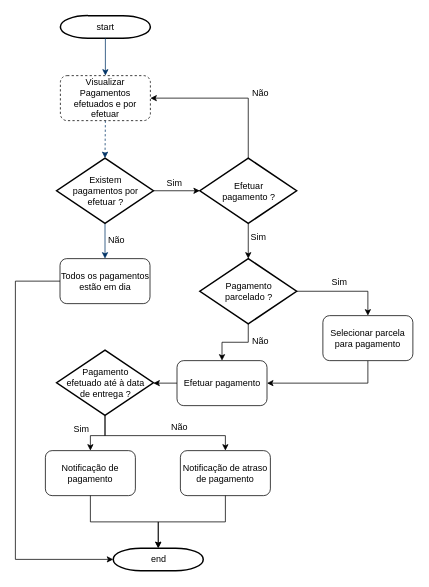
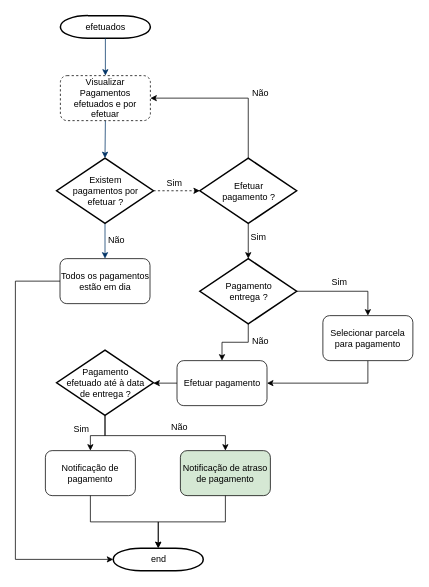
  <mxCell id="0" />
  <mxCell id="1" parent="0" />
- <mxCell id="2" value="start" style="shape=mxgraph.flowchart.terminator;strokeWidth=2;gradientColor=none;gradientDirection=north;fontStyle=0;html=1;" parent="1" vertex="1"><mxGeometry x="80" y="20" width="120" height="30" as="geometry" /></mxCell>
+ <mxCell id="2" value="efetuados" style="shape=mxgraph.flowchart.terminator;strokeWidth=2;gradientColor=none;gradientDirection=north;fontStyle=0;html=1;" parent="1" vertex="1"><mxGeometry x="80" y="20" width="120" height="30" as="geometry" /></mxCell>
  <mxCell id="3" style="fontStyle=1;strokeColor=#003366;strokeWidth=1;html=1;entryX=0.5;entryY=0;entryDx=0;entryDy=0;" parent="1" source="2" target="8" edge="1"><mxGeometry relative="1" as="geometry"><mxPoint x="140" y="90" as="targetPoint" /></mxGeometry></mxCell>
- <mxCell id="4" style="fontStyle=1;strokeColor=#003366;strokeWidth=1;html=1;exitX=0.5;exitY=1;exitDx=0;exitDy=0;entryX=0.5;entryY=0;entryDx=0;entryDy=0;entryPerimeter=0;dashed=1;" parent="1" source="8" target="9" edge="1"><mxGeometry relative="1" as="geometry"><mxPoint x="140" y="170" as="sourcePoint" /><mxPoint x="140" y="210" as="targetPoint" /></mxGeometry></mxCell>
+ <mxCell id="4" style="fontStyle=1;strokeColor=#003366;strokeWidth=1;html=1;exitX=0.5;exitY=1;exitDx=0;exitDy=0;entryX=0.5;entryY=0;entryDx=0;entryDy=0;entryPerimeter=0;" parent="1" source="8" target="9" edge="1"><mxGeometry relative="1" as="geometry"><mxPoint x="140" y="170" as="sourcePoint" /><mxPoint x="140" y="210" as="targetPoint" /></mxGeometry></mxCell>
  <mxCell id="5" style="entryX=0.5;entryY=0;fontStyle=1;strokeColor=#003366;strokeWidth=1;html=1;exitX=0.5;exitY=1;exitDx=0;exitDy=0;exitPerimeter=0;entryDx=0;entryDy=0;" parent="1" source="9" target="17" edge="1"><mxGeometry relative="1" as="geometry"><mxPoint x="140" y="320" as="sourcePoint" /><mxPoint x="140" y="340" as="targetPoint" /></mxGeometry></mxCell>
  <mxCell id="6" value="Não" style="text;fontStyle=0;html=1;strokeColor=none;gradientColor=none;fillColor=none;strokeWidth=2;" parent="1" vertex="1"><mxGeometry x="142" y="305" width="40" height="26" as="geometry" /></mxCell>
  <mxCell id="7" value="end" style="shape=mxgraph.flowchart.terminator;strokeWidth=2;gradientColor=none;gradientDirection=north;fontStyle=0;html=1;" parent="1" vertex="1"><mxGeometry x="150.5" y="730" width="120" height="30" as="geometry" /></mxCell>
  <mxCell id="8" value="Visualizar Pagamentos efetuados e por efetuar" style="rounded=1;whiteSpace=wrap;html=1;dashed=1;" vertex="1" parent="1"><mxGeometry x="80" y="100" width="120" height="60" as="geometry" /></mxCell>
  <mxCell id="9" value="Existem&lt;div&gt;pagamentos por&lt;/div&gt;&lt;div&gt;efetuar ?&lt;/div&gt;" style="shape=mxgraph.flowchart.decision;strokeWidth=2;gradientColor=none;gradientDirection=north;fontStyle=0;html=1;" vertex="1" parent="1"><mxGeometry x="75" y="210" width="129" height="87" as="geometry" /></mxCell>
  <mxCell id="10" style="edgeStyle=orthogonalEdgeStyle;rounded=0;orthogonalLoop=1;jettySize=auto;html=1;exitX=0.5;exitY=0;exitDx=0;exitDy=0;exitPerimeter=0;entryX=1;entryY=0.5;entryDx=0;entryDy=0;" edge="1" parent="1" source="12" target="8"><mxGeometry relative="1" as="geometry" /></mxCell>
  <mxCell id="11" style="edgeStyle=orthogonalEdgeStyle;rounded=0;orthogonalLoop=1;jettySize=auto;html=1;entryX=0.5;entryY=0;entryDx=0;entryDy=0;entryPerimeter=0;" edge="1" parent="1" source="12" target="20"><mxGeometry relative="1" as="geometry"><mxPoint x="330.5" y="340" as="targetPoint" /></mxGeometry></mxCell>
  <mxCell id="12" value="Efetuar&lt;div&gt;pagamento ?&lt;/div&gt;" style="shape=mxgraph.flowchart.decision;strokeWidth=2;gradientColor=none;gradientDirection=north;fontStyle=0;html=1;" vertex="1" parent="1"><mxGeometry x="266" y="210" width="129" height="87" as="geometry" /></mxCell>
- <mxCell id="13" style="edgeStyle=orthogonalEdgeStyle;rounded=0;orthogonalLoop=1;jettySize=auto;html=1;exitX=1;exitY=0.5;exitDx=0;exitDy=0;exitPerimeter=0;entryX=0;entryY=0.5;entryDx=0;entryDy=0;entryPerimeter=0;" edge="1" parent="1" source="9" target="12"><mxGeometry relative="1" as="geometry" /></mxCell>
+ <mxCell id="13" style="edgeStyle=orthogonalEdgeStyle;rounded=0;orthogonalLoop=1;jettySize=auto;html=1;exitX=1;exitY=0.5;exitDx=0;exitDy=0;exitPerimeter=0;entryX=0;entryY=0.5;entryDx=0;entryDy=0;entryPerimeter=0;dashed=1;" edge="1" parent="1" source="9" target="12"><mxGeometry relative="1" as="geometry" /></mxCell>
  <mxCell id="14" value="Sim" style="text;fontStyle=0;html=1;strokeColor=none;gradientColor=none;fillColor=none;strokeWidth=2;" vertex="1" parent="1"><mxGeometry x="219.5" y="230" width="40" height="26" as="geometry" /></mxCell>
  <mxCell id="15" value="Não" style="text;fontStyle=0;html=1;strokeColor=none;gradientColor=none;fillColor=none;strokeWidth=2;" vertex="1" parent="1"><mxGeometry x="334" y="110" width="40" height="26" as="geometry" /></mxCell>
  <mxCell id="16" value="Sim" style="text;fontStyle=0;html=1;strokeColor=none;gradientColor=none;fillColor=none;strokeWidth=2;" vertex="1" parent="1"><mxGeometry x="332" y="301" width="40" height="26" as="geometry" /></mxCell>
  <mxCell id="17" value="Todos os pagamentos estão em dia" style="rounded=1;whiteSpace=wrap;html=1;" vertex="1" parent="1"><mxGeometry x="79.5" y="344" width="120" height="60" as="geometry" /></mxCell>
  <mxCell id="18" style="edgeStyle=orthogonalEdgeStyle;rounded=0;orthogonalLoop=1;jettySize=auto;html=1;exitX=0.5;exitY=1;exitDx=0;exitDy=0;exitPerimeter=0;" edge="1" parent="1" source="20" target="23"><mxGeometry relative="1" as="geometry" /></mxCell>
  <mxCell id="19" style="edgeStyle=orthogonalEdgeStyle;rounded=0;orthogonalLoop=1;jettySize=auto;html=1;exitX=1;exitY=0.5;exitDx=0;exitDy=0;exitPerimeter=0;entryX=0.5;entryY=0;entryDx=0;entryDy=0;" edge="1" parent="1" source="20" target="22"><mxGeometry relative="1" as="geometry" /></mxCell>
- <mxCell id="20" value="Pagamento&lt;div&gt;parcelado ?&lt;/div&gt;" style="shape=mxgraph.flowchart.decision;strokeWidth=2;gradientColor=none;gradientDirection=north;fontStyle=0;html=1;" vertex="1" parent="1"><mxGeometry x="266" y="344" width="129" height="87" as="geometry" /></mxCell>
+ <mxCell id="20" value="Pagamento&lt;div&gt;entrega ?&lt;/div&gt;" style="shape=mxgraph.flowchart.decision;strokeWidth=2;gradientColor=none;gradientDirection=north;fontStyle=0;html=1;" vertex="1" parent="1"><mxGeometry x="266" y="344" width="129" height="87" as="geometry" /></mxCell>
  <mxCell id="21" style="edgeStyle=orthogonalEdgeStyle;rounded=0;orthogonalLoop=1;jettySize=auto;html=1;exitX=0.5;exitY=1;exitDx=0;exitDy=0;entryX=1;entryY=0.5;entryDx=0;entryDy=0;" edge="1" parent="1" source="22" target="23"><mxGeometry relative="1" as="geometry" /></mxCell>
  <mxCell id="22" value="Selecionar parcela para pagamento" style="rounded=1;whiteSpace=wrap;html=1;" vertex="1" parent="1"><mxGeometry x="430" y="420" width="120" height="60" as="geometry" /></mxCell>
  <mxCell id="23" value="Efetuar pagamento" style="rounded=1;whiteSpace=wrap;html=1;" vertex="1" parent="1"><mxGeometry x="235.5" y="480" width="120" height="60" as="geometry" /></mxCell>
  <mxCell id="24" value="Sim" style="text;fontStyle=0;html=1;strokeColor=none;gradientColor=none;fillColor=none;strokeWidth=2;" vertex="1" parent="1"><mxGeometry x="440" y="361" width="40" height="26" as="geometry" /></mxCell>
  <mxCell id="25" value="Não" style="text;fontStyle=0;html=1;strokeColor=none;gradientColor=none;fillColor=none;strokeWidth=2;" vertex="1" parent="1"><mxGeometry x="334" y="440" width="40" height="26" as="geometry" /></mxCell>
  <mxCell id="26" style="edgeStyle=orthogonalEdgeStyle;rounded=0;orthogonalLoop=1;jettySize=auto;html=1;" edge="1" parent="1" source="28" target="30"><mxGeometry relative="1" as="geometry"><Array as="points"><mxPoint x="139" y="580" /><mxPoint x="120" y="580" /></Array></mxGeometry></mxCell>
  <mxCell id="27" style="edgeStyle=orthogonalEdgeStyle;rounded=0;orthogonalLoop=1;jettySize=auto;html=1;entryX=0.5;entryY=0;entryDx=0;entryDy=0;" edge="1" parent="1" source="28" target="31"><mxGeometry relative="1" as="geometry"><Array as="points"><mxPoint x="139" y="580" /><mxPoint x="300" y="580" /></Array></mxGeometry></mxCell>
  <mxCell id="28" value="Pagamento&lt;div&gt;efetuado até à data&lt;/div&gt;&lt;div&gt;de entrega ?&lt;/div&gt;" style="shape=mxgraph.flowchart.decision;strokeWidth=2;gradientColor=none;gradientDirection=north;fontStyle=0;html=1;" vertex="1" parent="1"><mxGeometry x="75" y="466" width="129" height="87" as="geometry" /></mxCell>
  <mxCell id="29" style="edgeStyle=orthogonalEdgeStyle;rounded=0;orthogonalLoop=1;jettySize=auto;html=1;exitX=0;exitY=0.5;exitDx=0;exitDy=0;entryX=1;entryY=0.5;entryDx=0;entryDy=0;entryPerimeter=0;" edge="1" parent="1" source="23" target="28"><mxGeometry relative="1" as="geometry" /></mxCell>
  <mxCell id="30" value="Notificação de pagamento" style="rounded=1;whiteSpace=wrap;html=1;" vertex="1" parent="1"><mxGeometry x="60" y="600" width="120" height="60" as="geometry" /></mxCell>
- <mxCell id="31" value="Notificação de atraso de pagamento" style="rounded=1;whiteSpace=wrap;html=1;" vertex="1" parent="1"><mxGeometry x="240" y="600" width="120" height="60" as="geometry" /></mxCell>
+ <mxCell id="31" value="Notificação de atraso de pagamento" style="rounded=1;whiteSpace=wrap;html=1;fillColor=#d5e8d4;" vertex="1" parent="1"><mxGeometry x="240" y="600" width="120" height="60" as="geometry" /></mxCell>
  <mxCell id="32" style="edgeStyle=orthogonalEdgeStyle;rounded=0;orthogonalLoop=1;jettySize=auto;html=1;entryX=0;entryY=0.5;entryDx=0;entryDy=0;entryPerimeter=0;" edge="1" parent="1" source="17" target="7"><mxGeometry relative="1" as="geometry"><Array as="points"><mxPoint x="20" y="374" /><mxPoint x="20" y="745" /></Array></mxGeometry></mxCell>
  <mxCell id="33" value="Sim" style="text;fontStyle=0;html=1;strokeColor=none;gradientColor=none;fillColor=none;strokeWidth=2;" vertex="1" parent="1"><mxGeometry x="96" y="558" width="40" height="26" as="geometry" /></mxCell>
  <mxCell id="34" value="Não" style="text;fontStyle=0;html=1;strokeColor=none;gradientColor=none;fillColor=none;strokeWidth=2;" vertex="1" parent="1"><mxGeometry x="226" y="555" width="40" height="26" as="geometry" /></mxCell>
  <mxCell id="35" style="edgeStyle=orthogonalEdgeStyle;rounded=0;orthogonalLoop=1;jettySize=auto;html=1;entryX=0.5;entryY=0;entryDx=0;entryDy=0;entryPerimeter=0;" edge="1" parent="1" source="31" target="7"><mxGeometry relative="1" as="geometry" /></mxCell>
  <mxCell id="36" style="edgeStyle=orthogonalEdgeStyle;rounded=0;orthogonalLoop=1;jettySize=auto;html=1;entryX=0.5;entryY=0;entryDx=0;entryDy=0;entryPerimeter=0;" edge="1" parent="1" source="30" target="7"><mxGeometry relative="1" as="geometry" /></mxCell>
